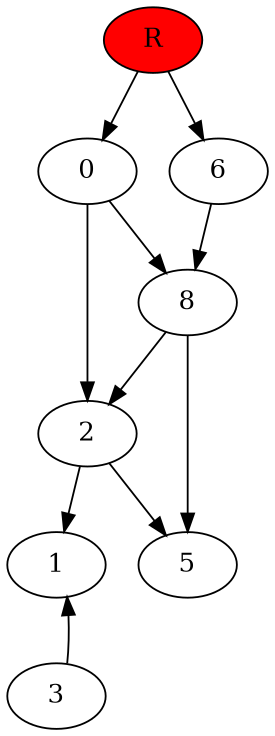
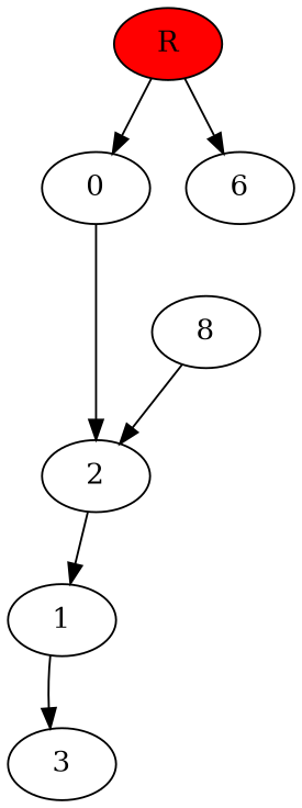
  digraph {
    2
    1
-   5
    3
    n5 [label=0]
    8
    6
    R [fillcolor="#ff0000" style=filled]
    2 -> 1
-   2 -> 5
-   3 -> 1
+   1 -> 3
    n5 -> 2
-   n5 -> 8
    8 -> 2
-   8 -> 5
-   6 -> 8
    R -> n5
    R -> 6
  }
